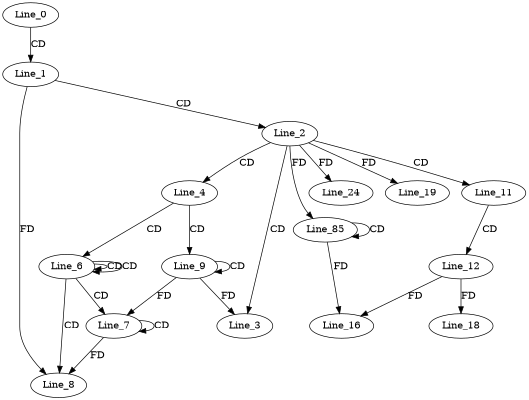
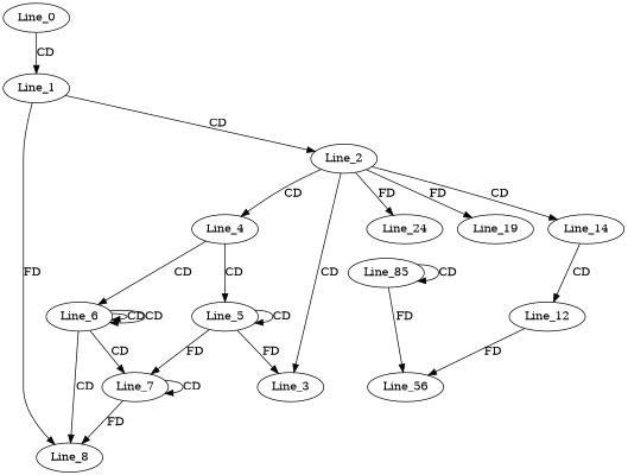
  digraph {
    Line_0
    Line_1
    Line_2
    Line_8
    Line_3
    Line_4
-   Line_11
+   Line_11 [label=Line_14]
    n8 [label=Line_24]
    n9 [label=Line_85]
    Line_19
-   Line_5 [label=Line_9]
+   Line_5
    Line_6
    Line_12
-   Line_16
+   Line_16 [label=Line_56]
    Line_7
-   Line_18
    Line_0 -> Line_1 [label=CD]
    Line_1 -> Line_2 [label=CD]
    Line_1 -> Line_8 [label=FD]
    Line_2 -> Line_3 [label=CD]
    Line_2 -> Line_4 [label=CD]
    Line_2 -> Line_11 [label=CD]
    Line_2 -> n8 [label=FD]
-   Line_2 -> n9 [label=FD]
    Line_2 -> Line_19 [label=FD]
    Line_4 -> Line_5 [label=CD]
    Line_4 -> Line_6 [label=CD]
    Line_11 -> Line_12 [label=CD]
    n9 -> n9 [label=CD]
    n9 -> Line_16 [label=FD]
    Line_5 -> Line_3 [label=FD]
    Line_5 -> Line_5 [label=CD]
    Line_5 -> Line_7 [label=FD]
    Line_6 -> Line_8 [label=CD]
    Line_6 -> Line_6 [label=CD]
    Line_6 -> Line_6 [label=CD]
    Line_6 -> Line_7 [label=CD]
    Line_12 -> Line_16 [label=FD]
-   Line_12 -> Line_18 [label=FD]
    Line_7 -> Line_8 [label=FD]
    Line_7 -> Line_7 [label=CD]
  }
